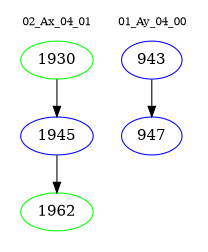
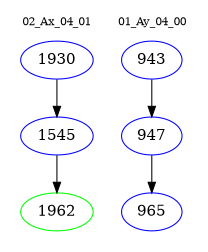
  digraph {
    node [color=blue]
    edge [color=black]
-   n1 [color=green label=1930]
-   n2 [label=1945]
+   n1 [label=1930]
+   n2 [label=1545]
    n3 [color=green label=1962]
    n4 [label=943]
    n5 [label=947]
+   n6 [label=965]
    subgraph cluster_1 {
      color=white
      fontsize=10
      label="02_Ax_04_01"
      n1
      n2
      n3
    }
    subgraph cluster_2 {
      color=white
      fontsize=10
      label="01_Ay_04_00"
      n4
      n5
+     n6
    }
    n1 -> n2
    n2 -> n3
    n4 -> n5
+   n5 -> n6
  }
